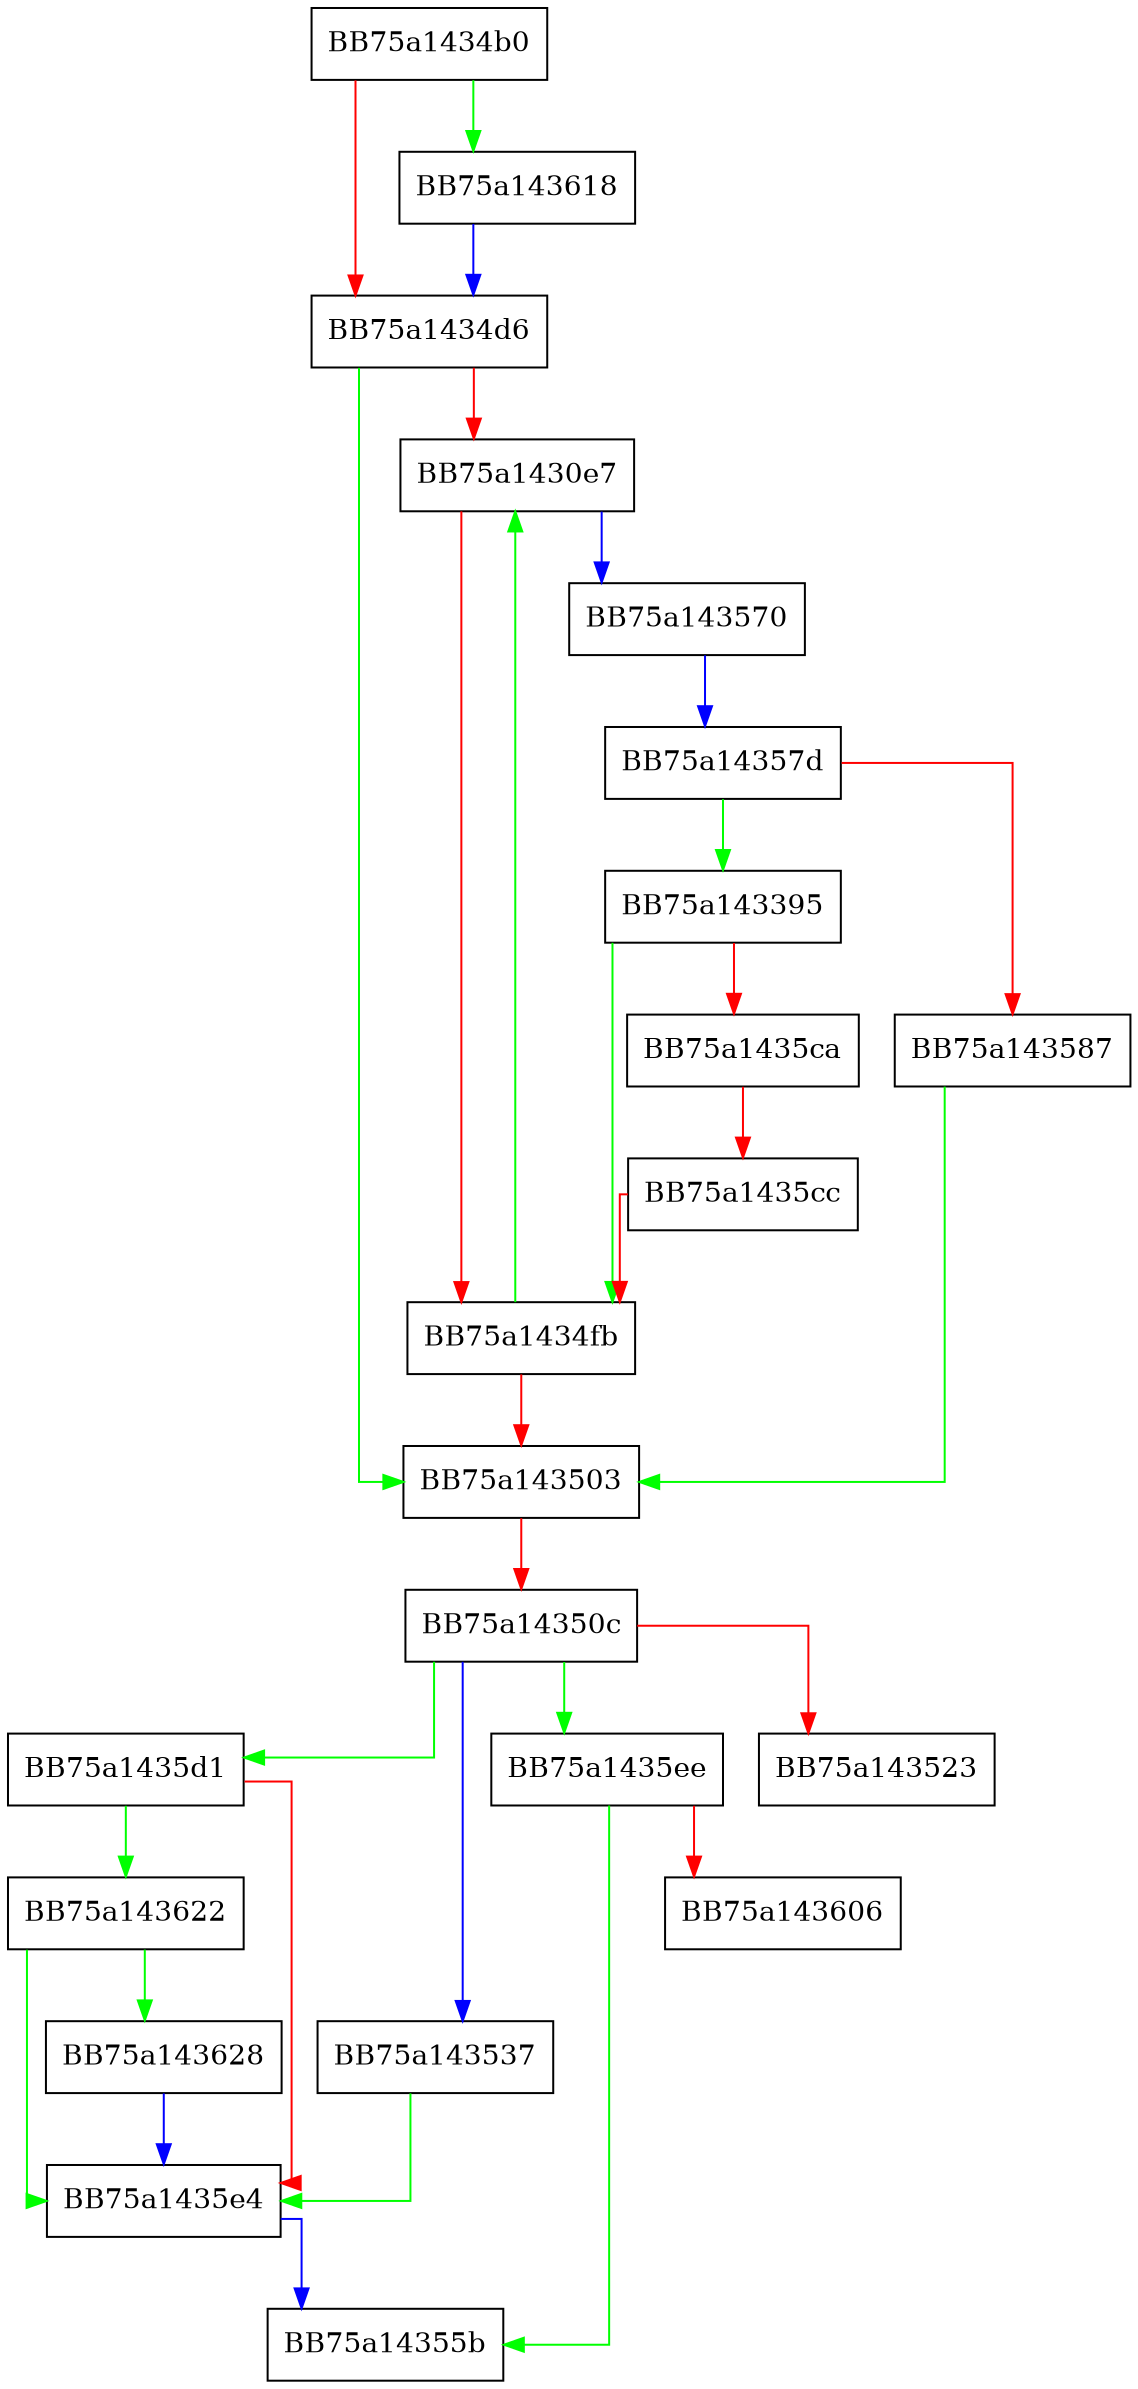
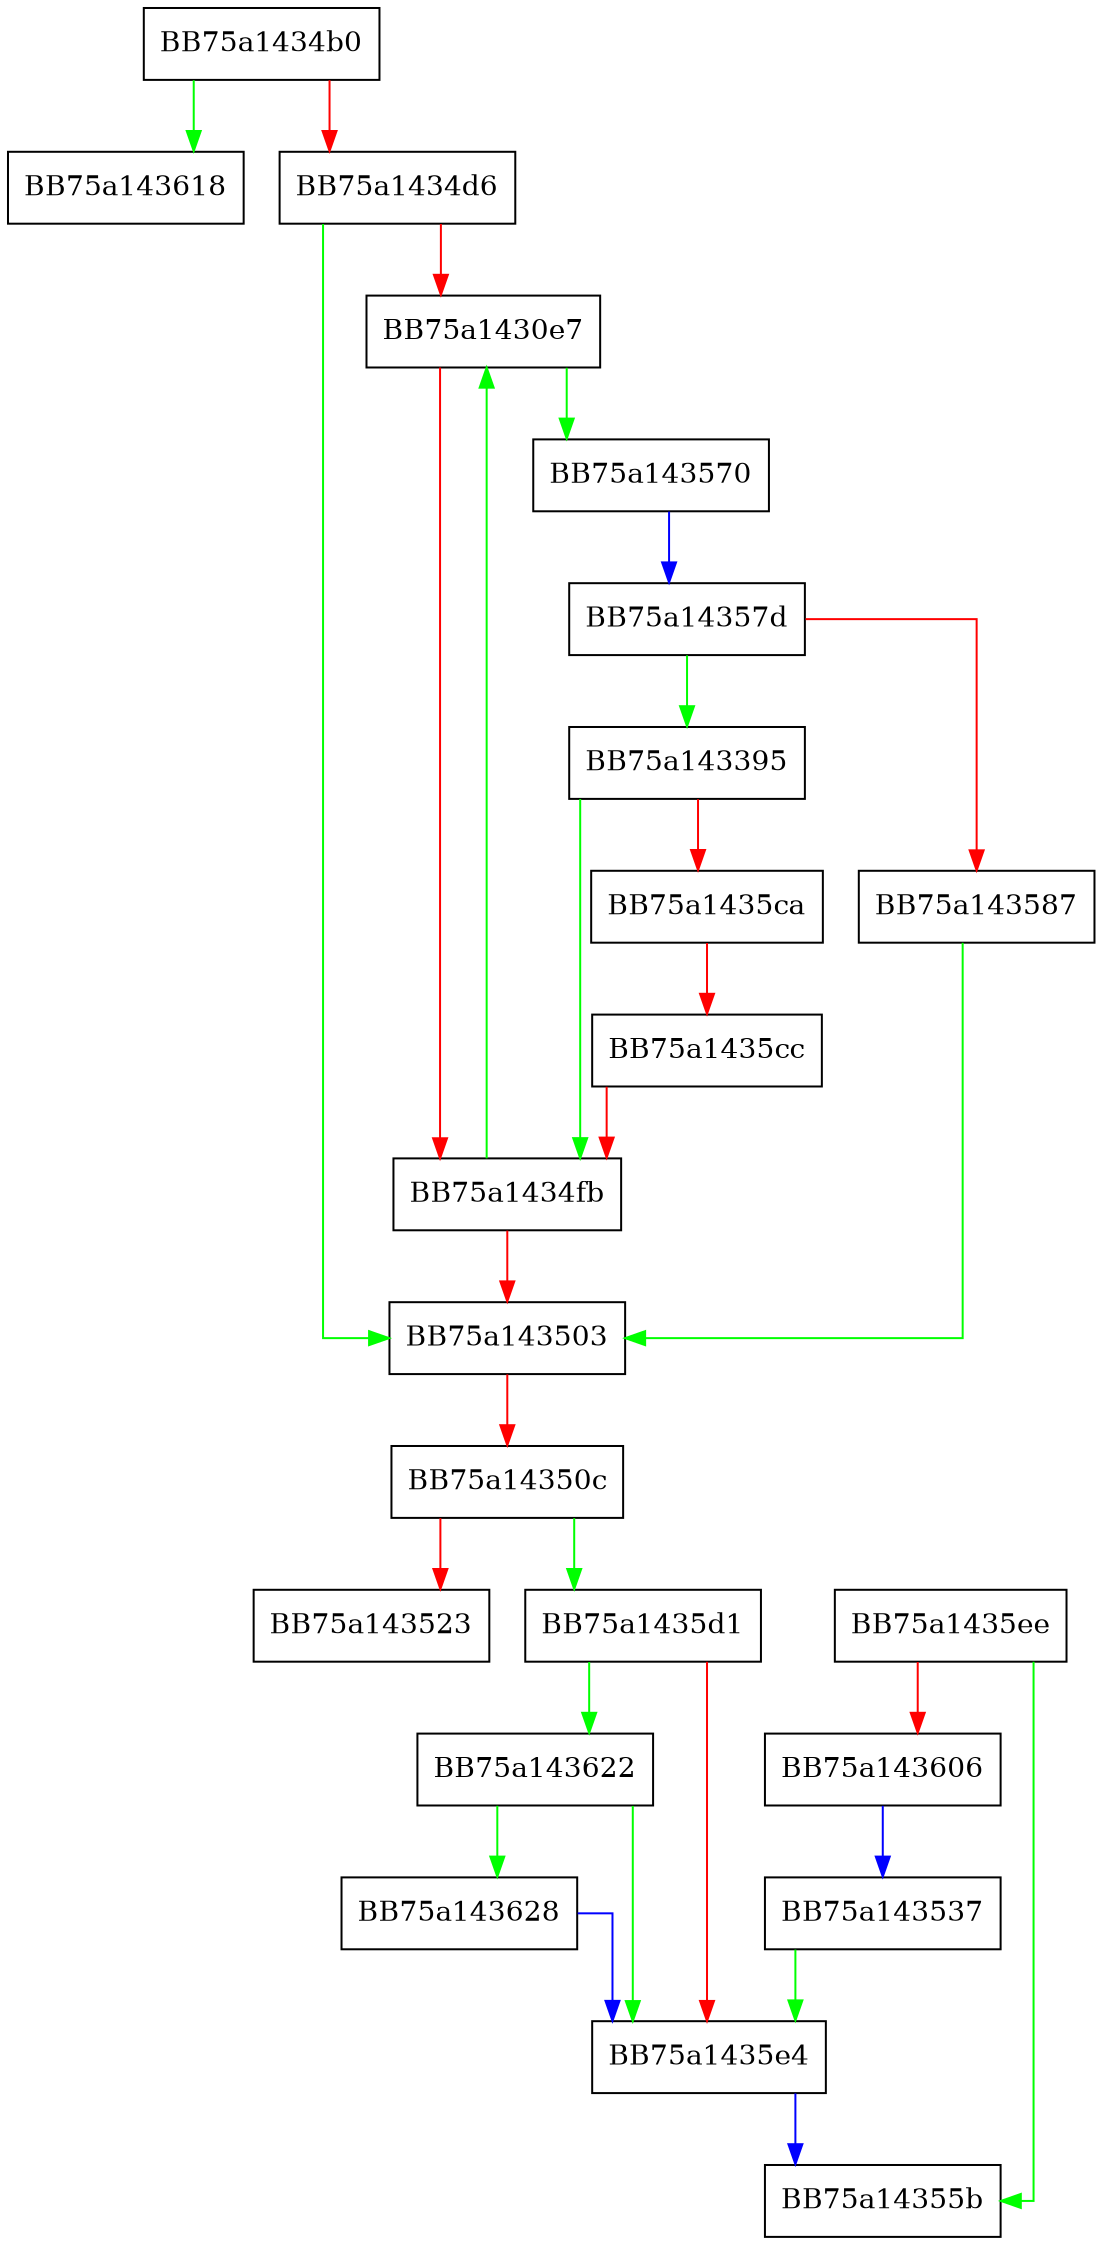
  digraph {
    splines=ortho
    node [shape=box]
    edge [color=green]
    BB75a1434b0
    BB75a143618
    BB75a1434d6
    BB75a143503
    n5 [label=BB75a1430e7]
    BB75a14350c
    BB75a143570
    BB75a1434fb
    BB75a1435d1
    BB75a1435e4
    BB75a143622
    BB75a1435ee
    BB75a143523
    BB75a14357d
    n15 [label=BB75a143395]
    BB75a143587
    BB75a14355b
    BB75a143628
    BB75a143606
    BB75a143537
    BB75a1435ca
    BB75a1435cc
    BB75a1434b0 -> BB75a143618
    BB75a1434b0 -> BB75a1434d6 [color=red]
-   BB75a143618 -> BB75a1434d6 [color=blue]
    BB75a1434d6 -> BB75a143503
    BB75a1434d6 -> n5 [color=red]
    BB75a143503 -> BB75a14350c [color=red]
-   n5 -> BB75a143570 [color=blue]
+   n5 -> BB75a143570
    n5 -> BB75a1434fb [color=red]
    BB75a14350c -> BB75a1435d1
-   BB75a14350c -> BB75a1435ee
    BB75a14350c -> BB75a143523 [color=red]
    BB75a143570 -> BB75a14357d [color=blue]
    BB75a1434fb -> BB75a143503 [color=red]
    BB75a1434fb -> n5
    BB75a1435d1 -> BB75a1435e4 [color=red]
    BB75a1435d1 -> BB75a143622
    BB75a1435e4 -> BB75a14355b [color=blue]
    BB75a143622 -> BB75a1435e4
    BB75a143622 -> BB75a143628
    BB75a1435ee -> BB75a14355b
    BB75a1435ee -> BB75a143606 [color=red]
    BB75a14357d -> n15
    BB75a14357d -> BB75a143587 [color=red]
    n15 -> BB75a1434fb
    n15 -> BB75a1435ca [color=red]
    BB75a143587 -> BB75a143503
    BB75a143628 -> BB75a1435e4 [color=blue]
-   BB75a14350c -> BB75a143537 [color=blue]
+   BB75a143606 -> BB75a143537 [color=blue]
    BB75a143537 -> BB75a1435e4
    BB75a1435ca -> BB75a1435cc [color=red]
    BB75a1435cc -> BB75a1434fb [color=red]
  }
